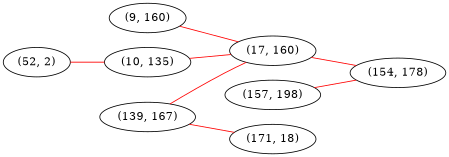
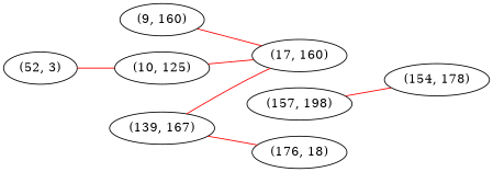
  graph {
    rankdir=LR
    edge [color=red weight=1]
    "(9, 160)"
    "(17, 160)"
    "(154, 178)"
-   "(52, 2)"
-   "(10, 125)" [label="(10, 135)"]
+   "(52, 2)" [label="(52, 3)"]
+   "(10, 125)"
    n6 [label="(139, 167)"]
-   "(176, 18)" [label="(171, 18)"]
+   "(176, 18)"
    n8 [label="(157, 198)"]
    "(9, 160)" -- "(17, 160)"
-   "(17, 160)" -- "(154, 178)"
    "(52, 2)" -- "(10, 125)"
    "(10, 125)" -- "(17, 160)"
    n6 -- "(17, 160)"
    n6 -- "(176, 18)"
    n8 -- "(154, 178)"
  }
